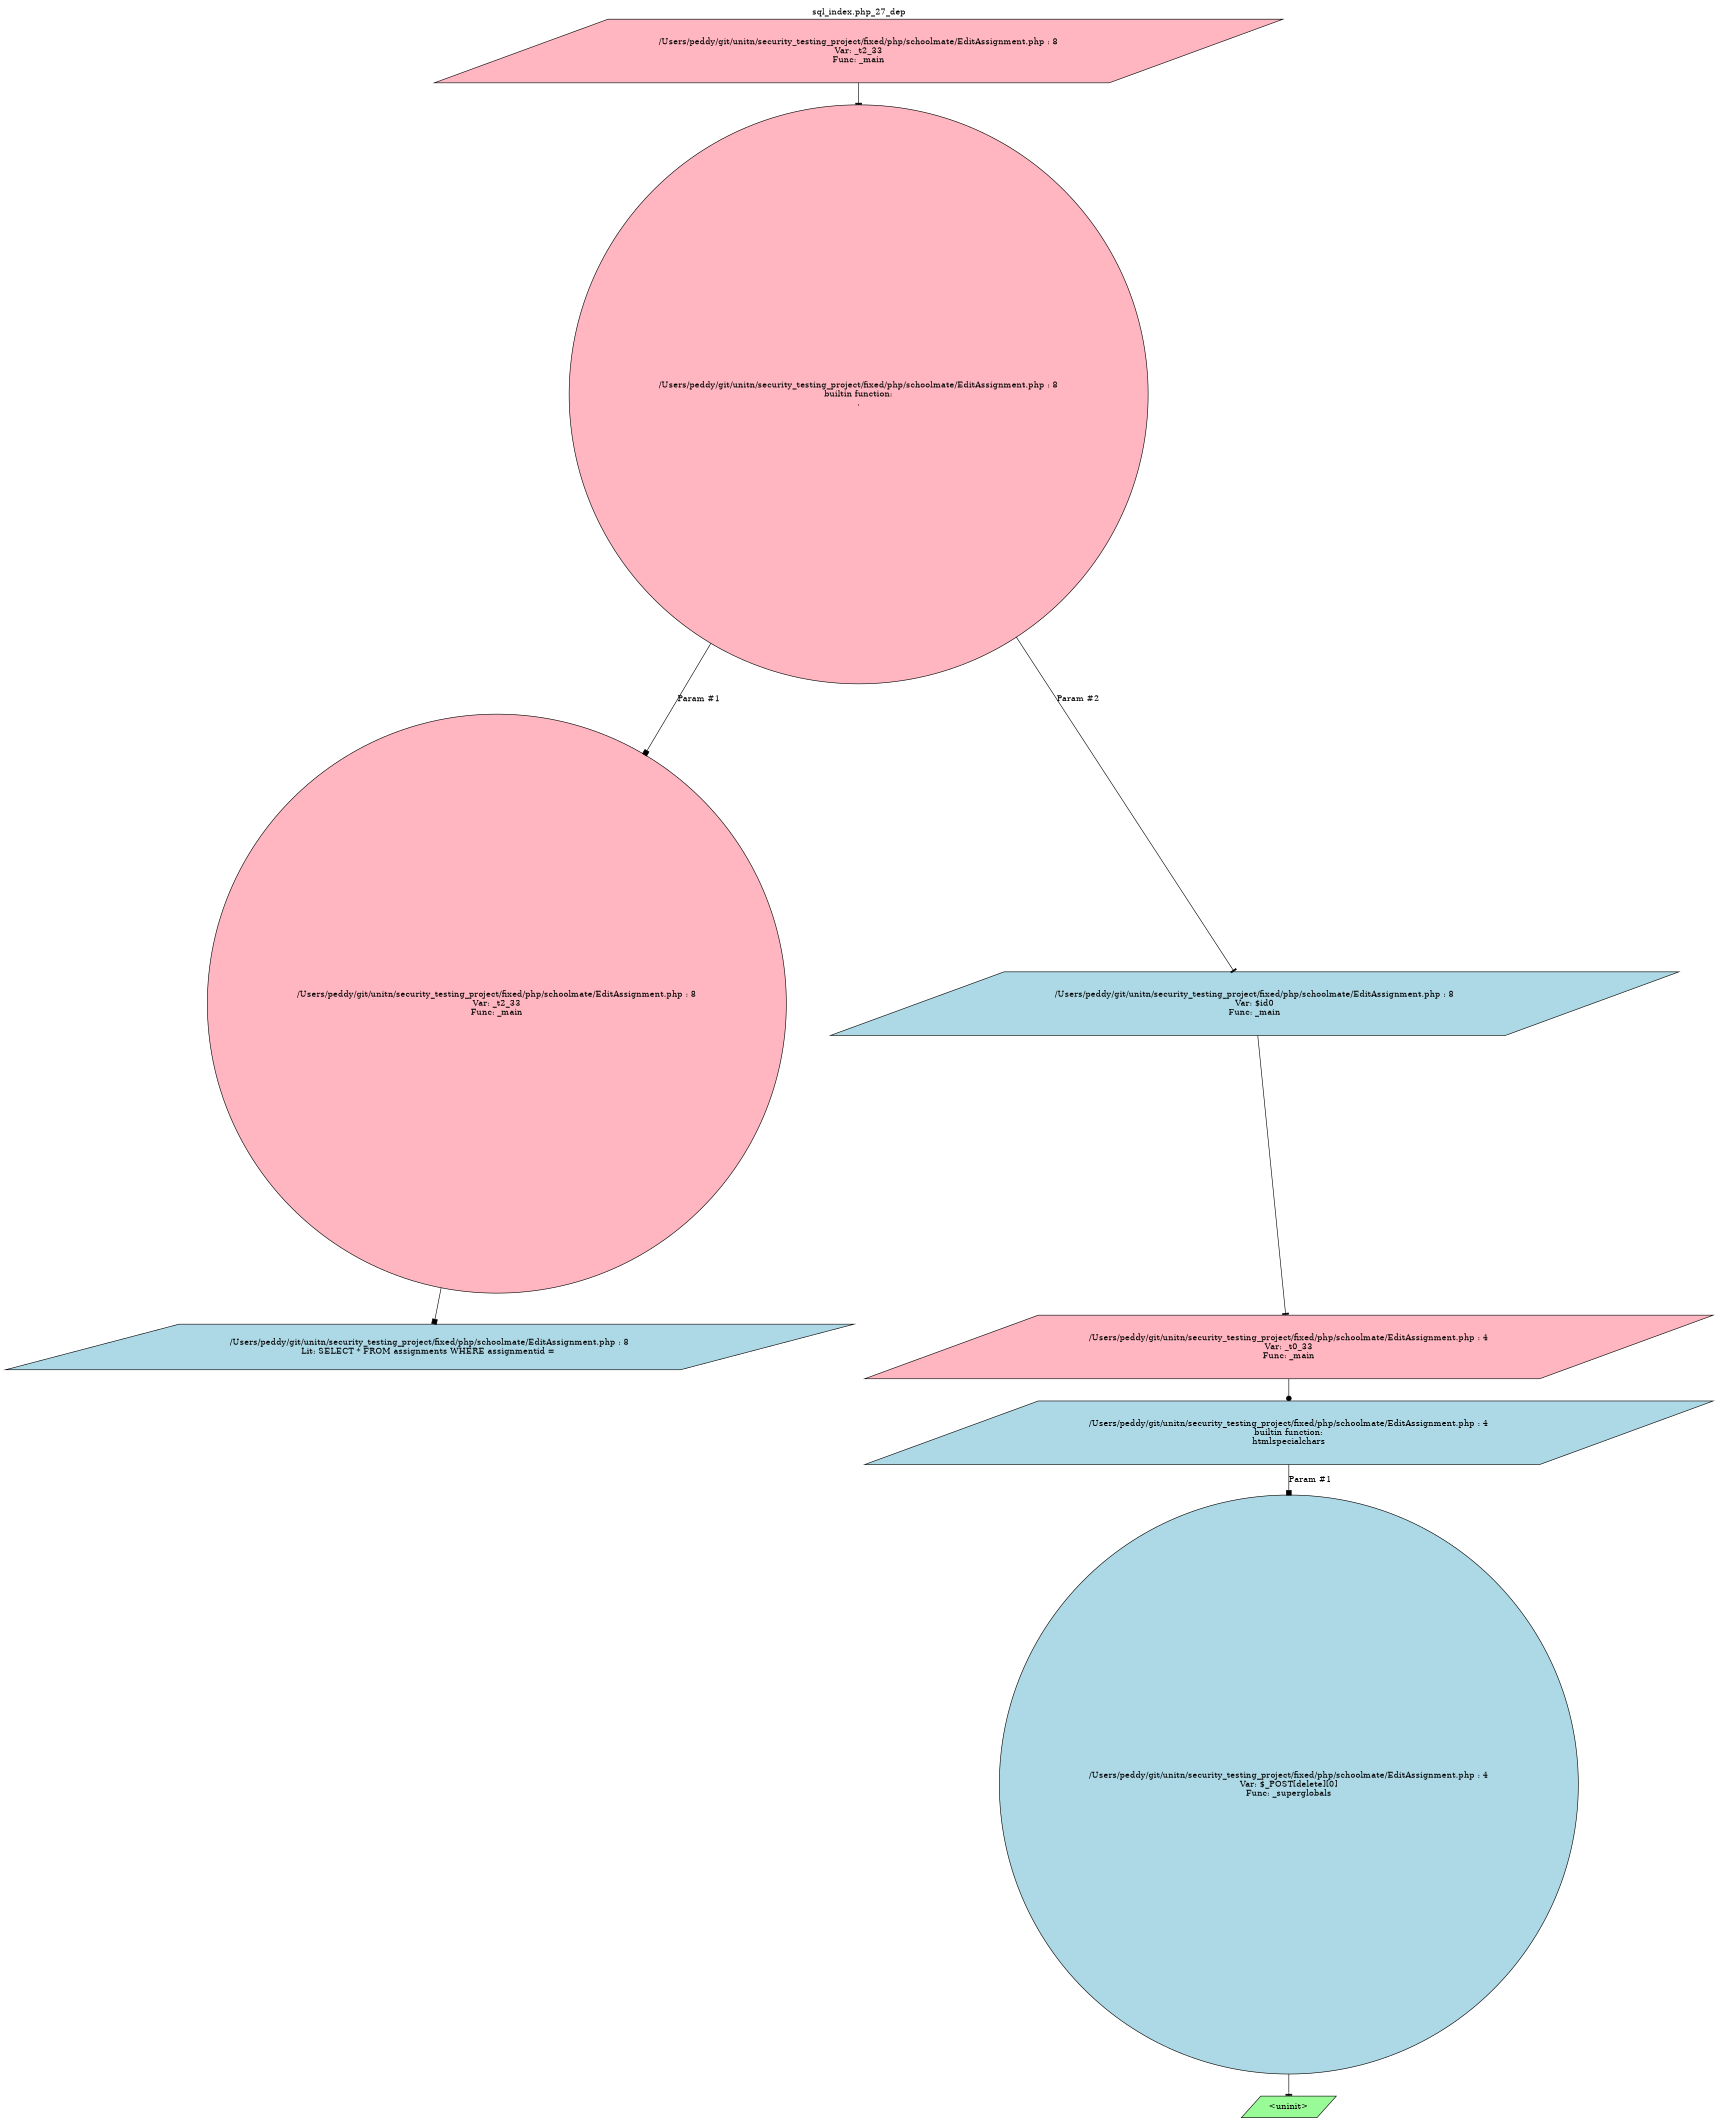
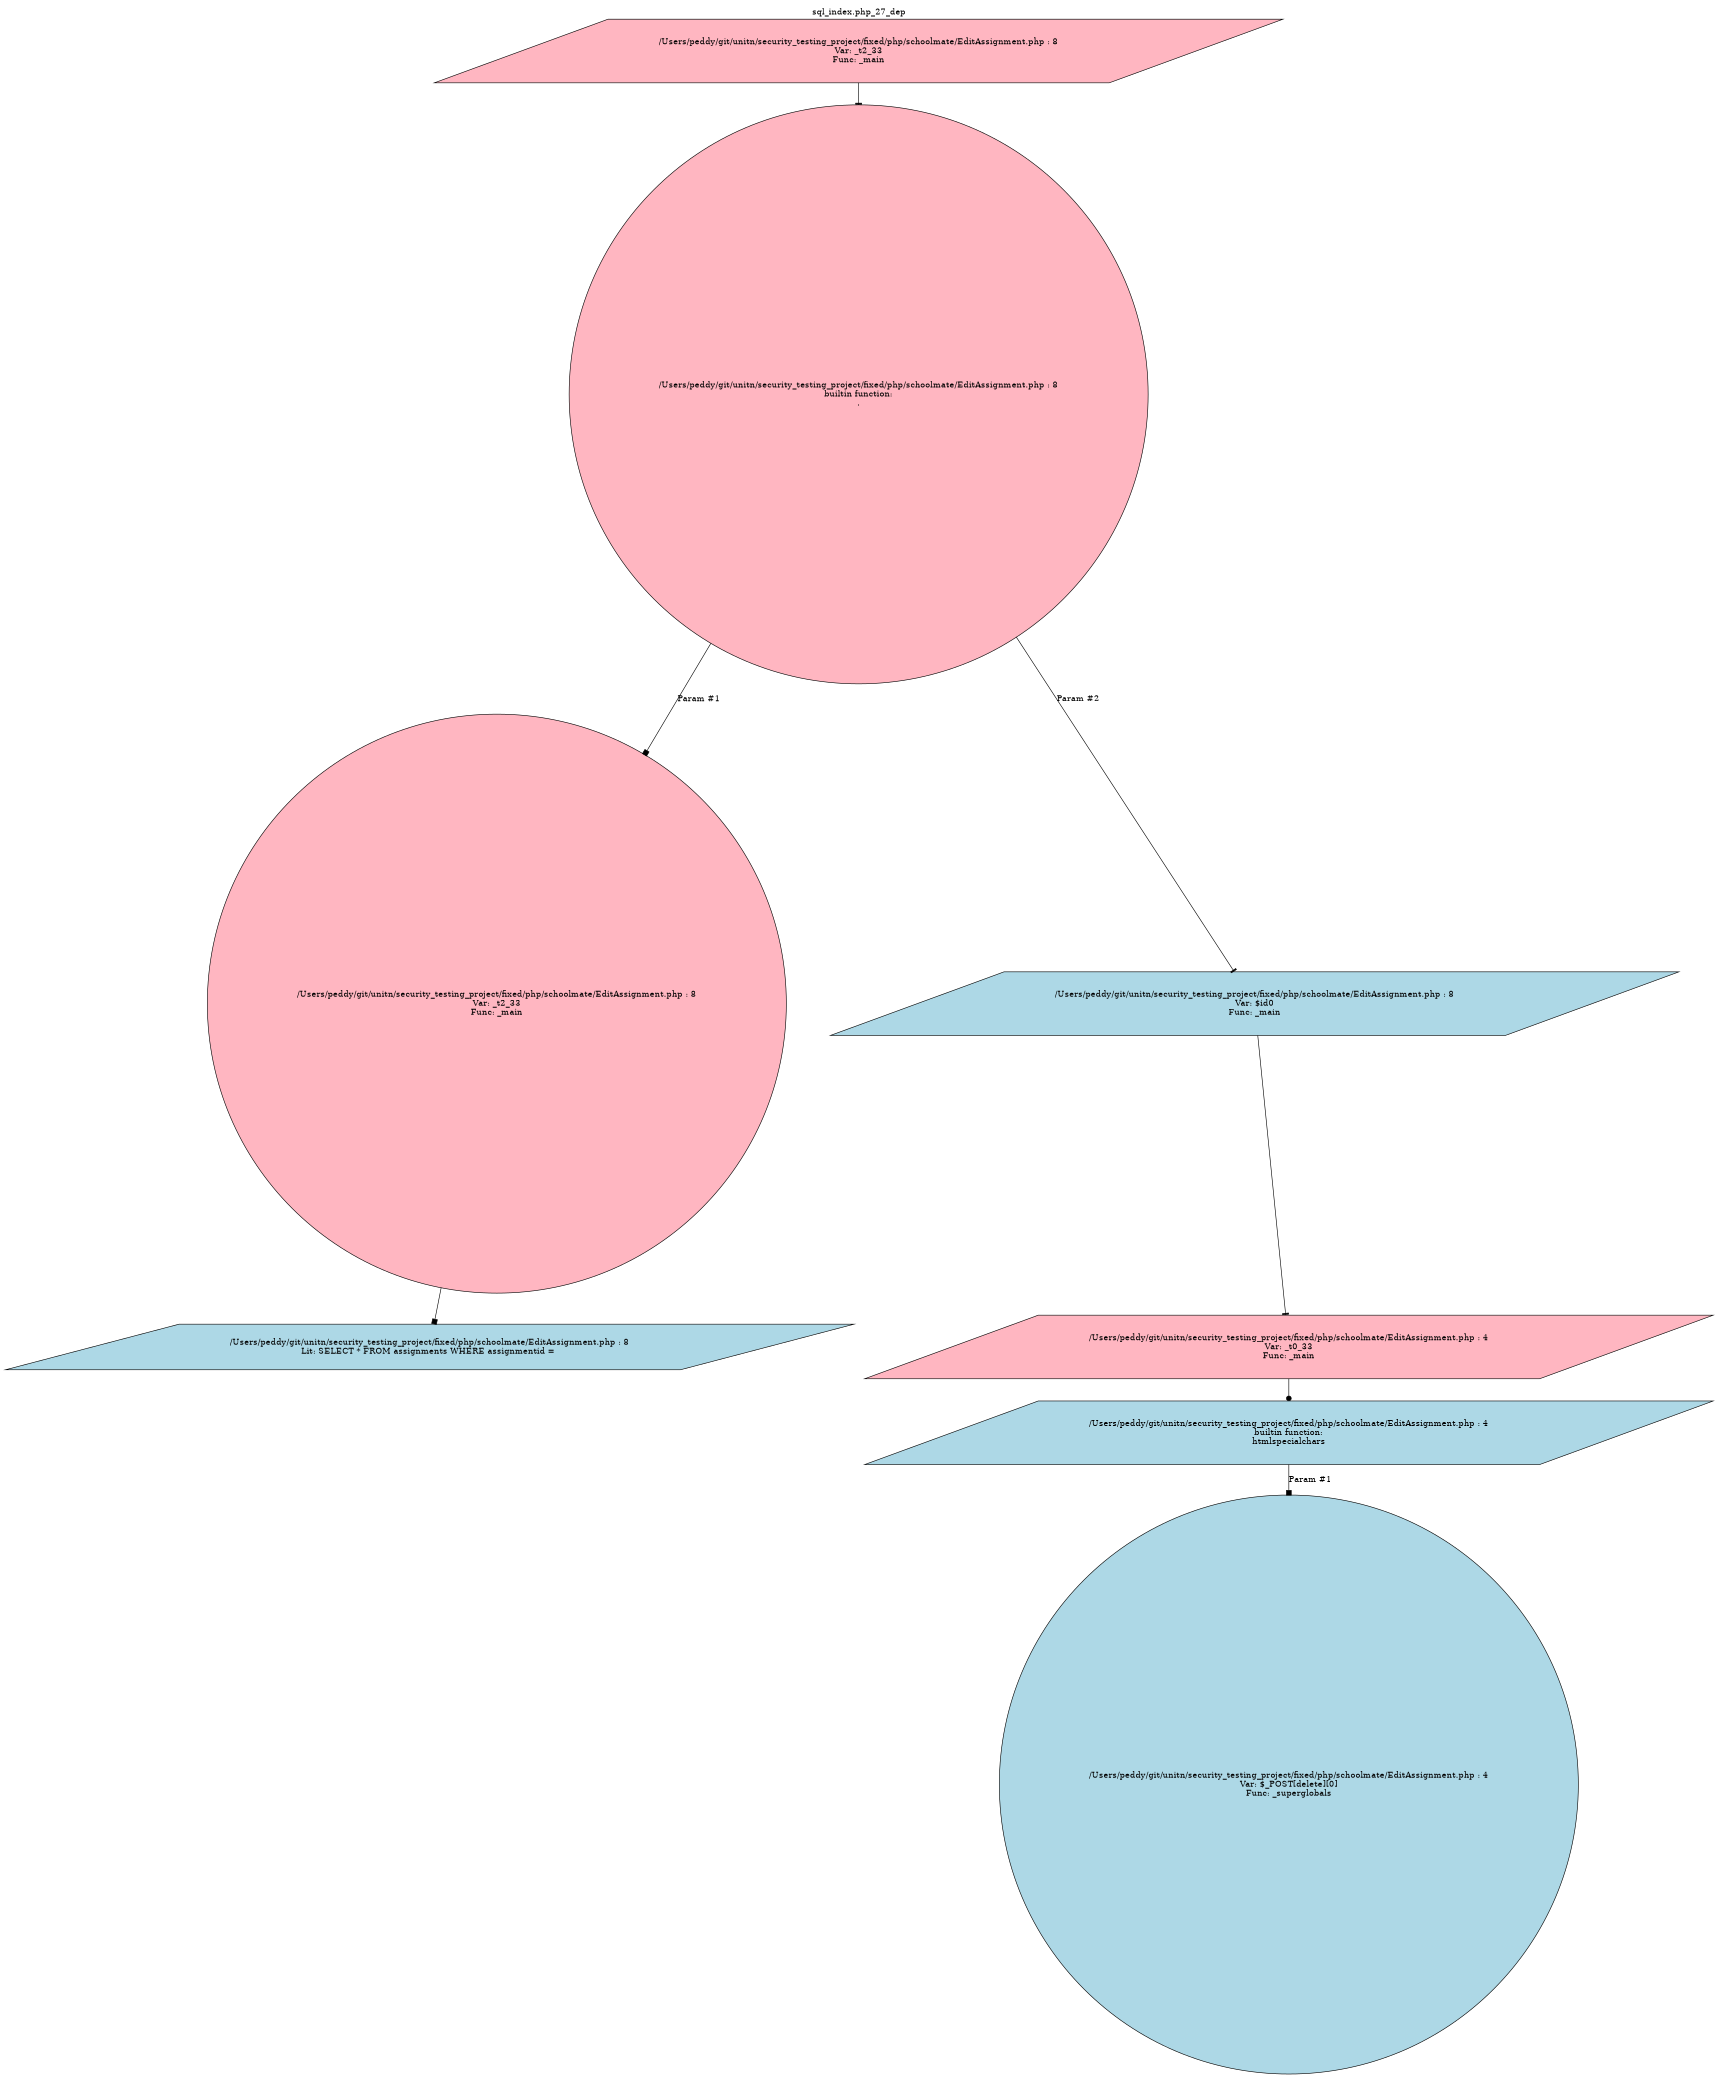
  digraph {
    label="sql_index.php_27_dep"
    labelloc=t
    node [shape=parallelogram style=filled fillcolor=lightpink]
    edge [arrowhead=tee]
    n1 [label="/Users/peddy/git/unitn/security_testing_project/fixed/php/schoolmate/EditAssignment.php : 8\nVar: _t2_33\nFunc: _main\n"]
    n2 [label="/Users/peddy/git/unitn/security_testing_project/fixed/php/schoolmate/EditAssignment.php : 8\nbuiltin function:\n.\n" shape=circle]
    n3 [label="/Users/peddy/git/unitn/security_testing_project/fixed/php/schoolmate/EditAssignment.php : 8\nVar: _t2_33\nFunc: _main\n" shape=circle]
    n4 [label="/Users/peddy/git/unitn/security_testing_project/fixed/php/schoolmate/EditAssignment.php : 8\nVar: $id0\nFunc: _main\n" fillcolor=lightblue]
    n5 [label="/Users/peddy/git/unitn/security_testing_project/fixed/php/schoolmate/EditAssignment.php : 8\nLit: SELECT * FROM assignments WHERE assignmentid = \n" fillcolor=lightblue]
    n6 [label="/Users/peddy/git/unitn/security_testing_project/fixed/php/schoolmate/EditAssignment.php : 4\nVar: _t0_33\nFunc: _main\n"]
    n7 [label="/Users/peddy/git/unitn/security_testing_project/fixed/php/schoolmate/EditAssignment.php : 4\nbuiltin function:\nhtmlspecialchars\n" fillcolor=lightblue]
    n8 [label="/Users/peddy/git/unitn/security_testing_project/fixed/php/schoolmate/EditAssignment.php : 4\nVar: $_POST[delete][0]\nFunc: _superglobals\n" shape=circle fillcolor=lightblue]
-   n9 [label="<uninit>" fillcolor=palegreen]
    n1 -> n2
    n2 -> n3 [label="Param #1" arrowhead=box]
    n2 -> n4 [label="Param #2"]
    n3 -> n5 [arrowhead=box]
    n4 -> n6
    n6 -> n7 [arrowhead=dot]
    n7 -> n8 [label="Param #1" arrowhead=box]
-   n8 -> n9
  }
